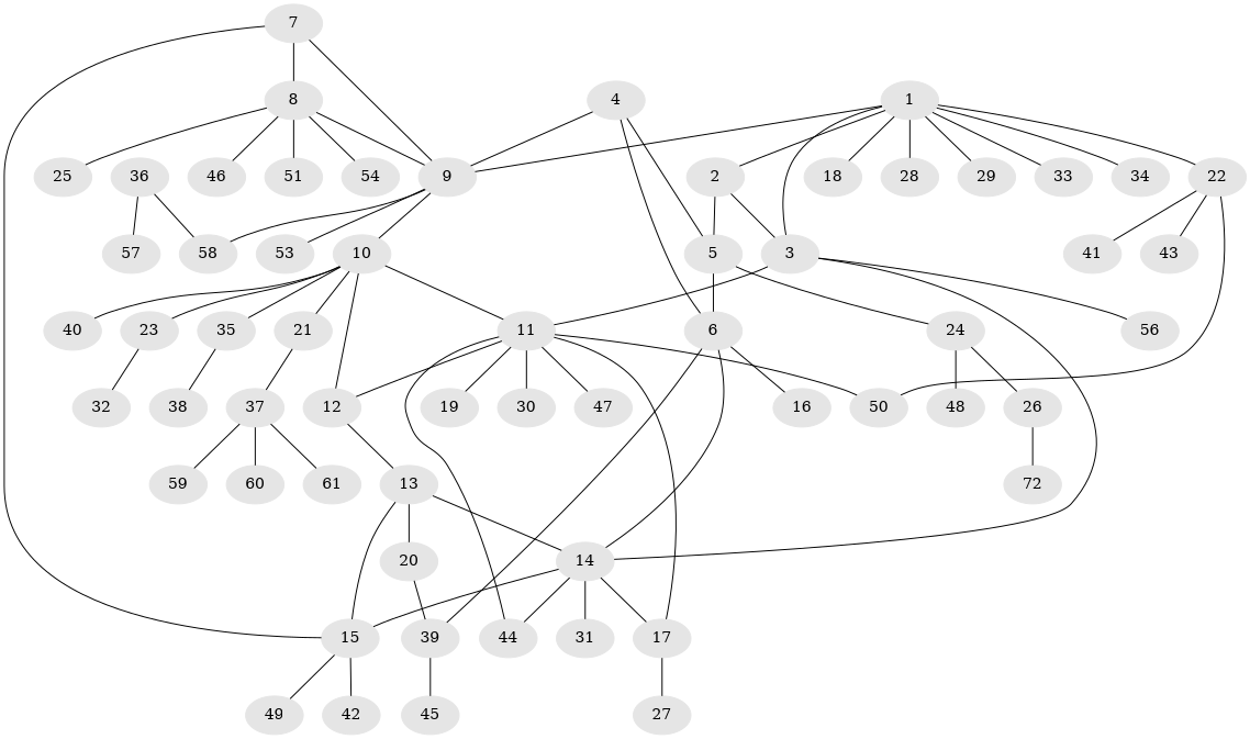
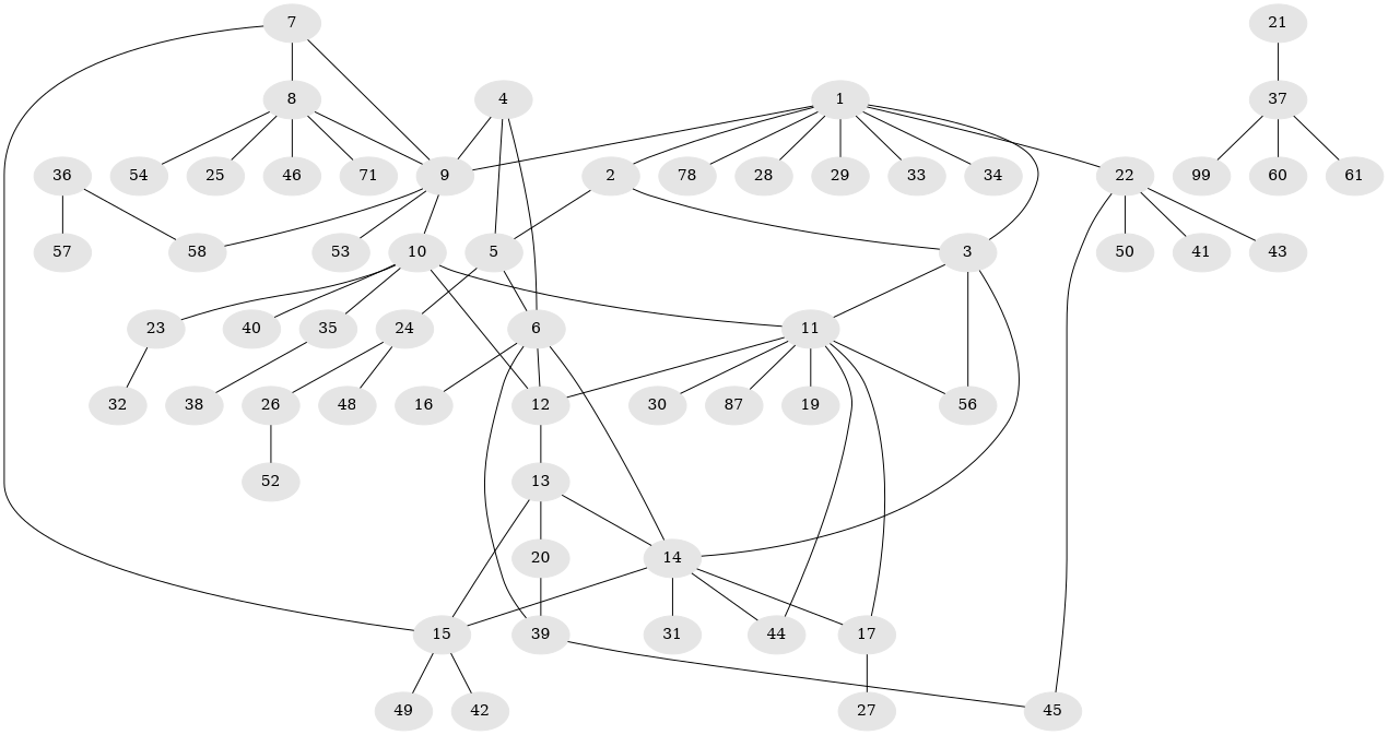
  graph {
    node [color=gray90 style=filled]
    1
    2
    3
    9
-   18
+   18 [label=78]
    22
    28
    29
    33
    34
    5
    11
    14
    56
    10
    53
    58
    41
    43
    45
    50
    36
    57
    6
    24
    12
    17
    19
    30
    44
-   47
+   47 [label=87]
    15
    31
    4
    16
    39
    26
    48
    13
    7
    8
    25
    46
-   51
+   51 [label=71]
    54
    42
    49
    21
    23
    35
    40
    37
    32
    38
    27
    20
-   59
+   59 [label=99]
    60
    61
-   52 [label=72]
+   52
    1 -- 2
    1 -- 3
    1 -- 9
    1 -- 18
    1 -- 22
    1 -- 28
    1 -- 29
    1 -- 33
    1 -- 34
    2 -- 3
    2 -- 5
    3 -- 11
    3 -- 14
    3 -- 56
    9 -- 10
    9 -- 53
    9 -- 58
    22 -- 41
    22 -- 43
+   22 -- 45
    22 -- 50
    5 -- 6
    5 -- 24
-   11 -- 50
+   11 -- 56
    11 -- 12
    11 -- 17
    11 -- 19
    11 -- 30
    11 -- 44
    11 -- 47
    14 -- 17
    14 -- 44
    14 -- 15
    14 -- 31
    10 -- 11
    10 -- 12
-   10 -- 21
    10 -- 23
    10 -- 35
    10 -- 40
    36 -- 58
    36 -- 57
    6 -- 14
+   6 -- 12
    6 -- 16
    6 -- 39
    24 -- 26
    24 -- 48
    12 -- 13
    17 -- 27
    15 -- 42
    15 -- 49
    4 -- 9
    4 -- 5
    4 -- 6
    39 -- 45
    26 -- 52
    13 -- 14
    13 -- 15
    13 -- 20
    7 -- 9
    7 -- 15
    7 -- 8
    8 -- 9
    8 -- 25
    8 -- 46
    8 -- 51
    8 -- 54
    21 -- 37
    23 -- 32
    35 -- 38
    37 -- 59
    37 -- 60
    37 -- 61
    20 -- 39
  }
